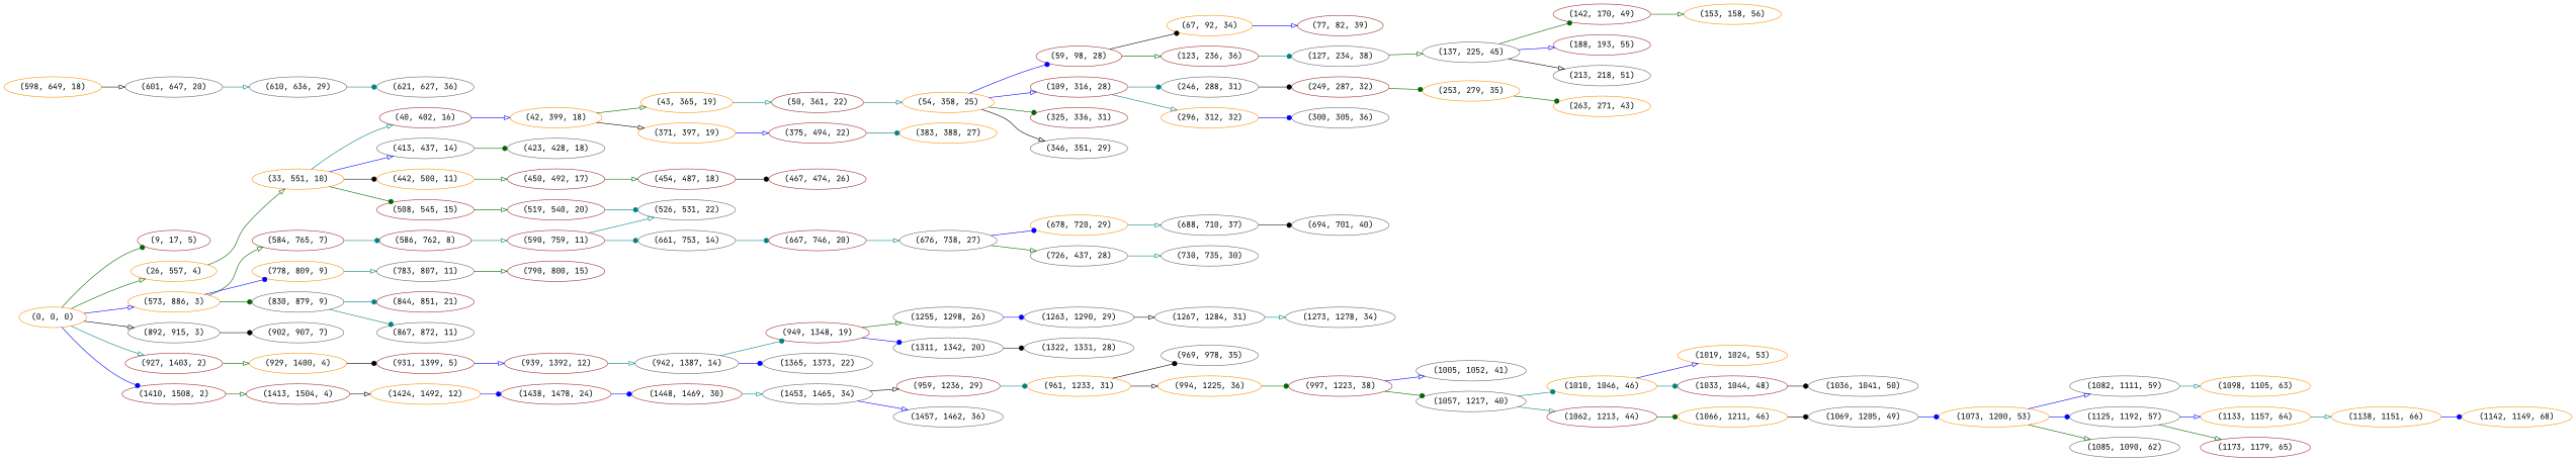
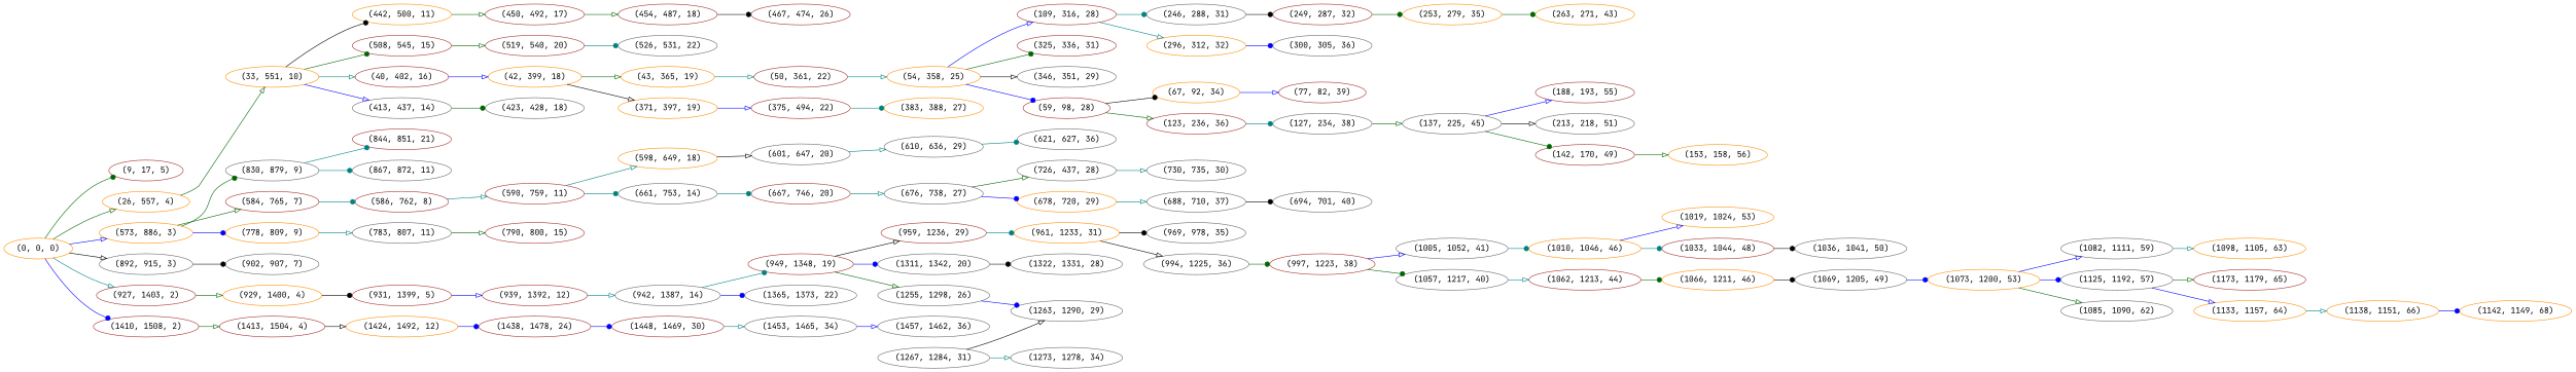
  digraph {
    fontname="JetBrains Mono"
    rankdir=LR
    node [color=gray40 fontname="JetBrains Mono"]
    edge [arrowhead=onormal color=teal fontname="JetBrains Mono"]
    "(0, 0, 0)" [color=darkorange]
    "(9, 17, 5)" [color=brown]
    "(26, 557, 4)" [color=darkorange]
    "(573, 886, 3)" [color=darkorange]
    "(892, 915, 3)"
    "(927, 1403, 2)" [color=brown]
    "(1410, 1508, 2)" [color=brown]
    "(33, 551, 10)" [color=darkorange]
    "(584, 765, 7)" [color=brown]
    "(778, 809, 9)" [color=darkorange]
    "(830, 879, 9)"
    "(902, 907, 7)"
    "(929, 1400, 4)" [color=darkorange]
    "(1413, 1504, 4)" [color=brown]
    "(40, 402, 16)" [color=brown]
    "(413, 437, 14)"
    "(442, 500, 11)" [color=darkorange]
    "(508, 545, 15)" [color=brown]
    "(42, 399, 18)" [color=darkorange]
    "(423, 428, 18)"
    "(450, 492, 17)" [color=brown]
    "(519, 540, 20)" [color=brown]
    "(43, 365, 19)" [color=darkorange]
    "(371, 397, 19)" [color=darkorange]
    "(50, 361, 22)" [color=brown]
    n26 [color=brown label="(375, 494, 22)"]
    "(54, 358, 25)" [color=darkorange]
    "(59, 98, 28)" [color=brown]
    "(109, 316, 28)" [color=brown]
    "(325, 336, 31)" [color=brown]
    "(346, 351, 29)"
    "(67, 92, 34)" [color=darkorange]
    "(123, 236, 36)" [color=brown]
    "(246, 288, 31)"
    "(296, 312, 32)" [color=darkorange]
    "(77, 82, 39)" [color=brown]
    "(127, 234, 38)"
    "(249, 287, 32)" [color=brown]
    "(300, 305, 36)"
    "(137, 225, 45)"
    "(142, 170, 49)" [color=brown]
    "(188, 193, 55)" [color=brown]
    "(213, 218, 51)"
    "(153, 158, 56)" [color=darkorange]
    "(253, 279, 35)" [color=darkorange]
    "(263, 271, 43)" [color=darkorange]
    "(383, 388, 27)" [color=darkorange]
    "(454, 487, 18)" [color=brown]
    "(467, 474, 26)" [color=brown]
    "(526, 531, 22)"
    "(586, 762, 8)" [color=brown]
    "(783, 807, 11)"
    "(844, 851, 21)" [color=brown]
    "(867, 872, 11)"
    "(590, 759, 11)" [color=brown]
    "(598, 649, 18)" [color=darkorange]
    "(661, 753, 14)"
    "(601, 647, 20)"
    "(667, 746, 20)" [color=brown]
    "(610, 636, 29)"
    "(621, 627, 36)"
    "(676, 738, 27)"
    "(678, 720, 29)" [color=darkorange]
    n64 [label="(726, 437, 28)"]
    "(688, 710, 37)"
    "(730, 735, 30)"
    "(694, 701, 40)"
    "(790, 800, 15)" [color=brown]
    "(931, 1399, 5)" [color=brown]
    "(939, 1392, 12)" [color=brown]
    "(942, 1387, 14)"
    "(949, 1348, 19)" [color=brown]
    "(1365, 1373, 22)"
    "(959, 1236, 29)" [color=brown]
    "(1255, 1298, 26)"
    "(1311, 1342, 20)"
    "(961, 1233, 31)" [color=darkorange]
    "(1263, 1290, 29)"
    "(1322, 1331, 28)"
    "(969, 978, 35)"
-   "(994, 1225, 36)" [color=darkorange]
+   "(994, 1225, 36)"
    "(997, 1223, 38)" [color=brown]
    "(1005, 1052, 41)"
    "(1057, 1217, 40)"
    "(1010, 1046, 46)" [color=darkorange]
    "(1062, 1213, 44)" [color=brown]
    "(1019, 1024, 53)" [color=darkorange]
    "(1033, 1044, 48)" [color=brown]
    "(1036, 1041, 50)"
    "(1066, 1211, 46)" [color=darkorange]
    "(1069, 1205, 49)"
    "(1073, 1200, 53)" [color=darkorange]
    "(1082, 1111, 59)"
    "(1125, 1192, 57)"
    "(1085, 1090, 62)"
    "(1098, 1105, 63)" [color=darkorange]
    "(1133, 1157, 64)" [color=darkorange]
    "(1173, 1179, 65)" [color=brown]
    "(1138, 1151, 66)" [color=darkorange]
    "(1142, 1149, 68)" [color=darkorange]
    "(1267, 1284, 31)"
    "(1273, 1278, 34)"
    "(1424, 1492, 12)" [color=darkorange]
    "(1438, 1478, 24)" [color=brown]
    "(1448, 1469, 30)" [color=brown]
    "(1453, 1465, 34)"
    "(1457, 1462, 36)"
    "(0, 0, 0)" -> "(9, 17, 5)" [arrowhead=dot color=darkgreen]
    "(0, 0, 0)" -> "(26, 557, 4)" [color=darkgreen]
    "(0, 0, 0)" -> "(573, 886, 3)" [color=blue]
    "(0, 0, 0)" -> "(892, 915, 3)" [color=black]
    "(0, 0, 0)" -> "(927, 1403, 2)"
    "(0, 0, 0)" -> "(1410, 1508, 2)" [arrowhead=dot color=blue]
    "(26, 557, 4)" -> "(33, 551, 10)" [color=darkgreen]
    "(573, 886, 3)" -> "(584, 765, 7)" [color=darkgreen]
    "(573, 886, 3)" -> "(778, 809, 9)" [arrowhead=dot color=blue]
    "(573, 886, 3)" -> "(830, 879, 9)" [arrowhead=dot color=darkgreen]
    "(892, 915, 3)" -> "(902, 907, 7)" [arrowhead=dot color=black]
    "(927, 1403, 2)" -> "(929, 1400, 4)" [color=darkgreen]
    "(1410, 1508, 2)" -> "(1413, 1504, 4)" [color=darkgreen]
    "(33, 551, 10)" -> "(40, 402, 16)"
    "(33, 551, 10)" -> "(413, 437, 14)" [color=blue]
    "(33, 551, 10)" -> "(442, 500, 11)" [arrowhead=dot color=black]
    "(33, 551, 10)" -> "(508, 545, 15)" [arrowhead=dot color=darkgreen]
    "(584, 765, 7)" -> "(586, 762, 8)" [arrowhead=dot]
    "(778, 809, 9)" -> "(783, 807, 11)"
    "(830, 879, 9)" -> "(844, 851, 21)" [arrowhead=dot]
    "(830, 879, 9)" -> "(867, 872, 11)" [arrowhead=dot]
    "(929, 1400, 4)" -> "(931, 1399, 5)" [arrowhead=dot color=black]
    "(1413, 1504, 4)" -> "(1424, 1492, 12)" [color=black]
    "(40, 402, 16)" -> "(42, 399, 18)" [color=blue]
    "(413, 437, 14)" -> "(423, 428, 18)" [arrowhead=dot color=darkgreen]
    "(442, 500, 11)" -> "(450, 492, 17)" [color=darkgreen]
    "(508, 545, 15)" -> "(519, 540, 20)" [color=darkgreen]
    "(42, 399, 18)" -> "(43, 365, 19)" [color=darkgreen]
    "(42, 399, 18)" -> "(371, 397, 19)" [color=black]
    "(450, 492, 17)" -> "(454, 487, 18)" [color=darkgreen]
    "(519, 540, 20)" -> "(526, 531, 22)" [arrowhead=dot]
    "(43, 365, 19)" -> "(50, 361, 22)"
    "(371, 397, 19)" -> n26 [color=blue]
    "(50, 361, 22)" -> "(54, 358, 25)"
    n26 -> "(383, 388, 27)" [arrowhead=dot]
    "(54, 358, 25)" -> "(59, 98, 28)" [arrowhead=dot color=blue]
    "(54, 358, 25)" -> "(109, 316, 28)" [color=blue]
    "(54, 358, 25)" -> "(325, 336, 31)" [arrowhead=dot color=darkgreen]
    "(54, 358, 25)" -> "(346, 351, 29)" [color=black]
    "(59, 98, 28)" -> "(67, 92, 34)" [arrowhead=dot color=black]
    "(59, 98, 28)" -> "(123, 236, 36)" [color=darkgreen]
    "(109, 316, 28)" -> "(246, 288, 31)" [arrowhead=dot]
    "(109, 316, 28)" -> "(296, 312, 32)"
    "(67, 92, 34)" -> "(77, 82, 39)" [color=blue]
    "(123, 236, 36)" -> "(127, 234, 38)" [arrowhead=dot]
    "(246, 288, 31)" -> "(249, 287, 32)" [arrowhead=dot color=black]
    "(296, 312, 32)" -> "(300, 305, 36)" [arrowhead=dot color=blue]
    "(127, 234, 38)" -> "(137, 225, 45)" [color=darkgreen]
    "(249, 287, 32)" -> "(253, 279, 35)" [arrowhead=dot color=darkgreen]
    "(137, 225, 45)" -> "(142, 170, 49)" [arrowhead=dot color=darkgreen]
    "(137, 225, 45)" -> "(188, 193, 55)" [color=blue]
    "(137, 225, 45)" -> "(213, 218, 51)" [color=black]
    "(142, 170, 49)" -> "(153, 158, 56)" [color=darkgreen]
    "(253, 279, 35)" -> "(263, 271, 43)" [arrowhead=dot color=darkgreen]
    "(454, 487, 18)" -> "(467, 474, 26)" [arrowhead=dot color=black]
    "(586, 762, 8)" -> "(590, 759, 11)"
    "(783, 807, 11)" -> "(790, 800, 15)" [color=darkgreen]
-   "(590, 759, 11)" -> "(526, 531, 22)"
+   "(590, 759, 11)" -> "(598, 649, 18)"
    "(590, 759, 11)" -> "(661, 753, 14)" [arrowhead=dot]
    "(598, 649, 18)" -> "(601, 647, 20)" [color=black]
    "(661, 753, 14)" -> "(667, 746, 20)" [arrowhead=dot]
    "(601, 647, 20)" -> "(610, 636, 29)"
    "(667, 746, 20)" -> "(676, 738, 27)"
    "(610, 636, 29)" -> "(621, 627, 36)" [arrowhead=dot]
    "(676, 738, 27)" -> "(678, 720, 29)" [arrowhead=dot color=blue]
    "(676, 738, 27)" -> n64 [color=darkgreen]
    "(678, 720, 29)" -> "(688, 710, 37)"
    n64 -> "(730, 735, 30)"
    "(688, 710, 37)" -> "(694, 701, 40)" [arrowhead=dot color=black]
    "(931, 1399, 5)" -> "(939, 1392, 12)" [color=blue]
    "(939, 1392, 12)" -> "(942, 1387, 14)"
    "(942, 1387, 14)" -> "(949, 1348, 19)" [arrowhead=dot]
    "(942, 1387, 14)" -> "(1365, 1373, 22)" [arrowhead=dot color=blue]
-   "(1453, 1465, 34)" -> "(959, 1236, 29)" [color=black]
+   "(949, 1348, 19)" -> "(959, 1236, 29)" [color=black]
    "(949, 1348, 19)" -> "(1255, 1298, 26)" [color=darkgreen]
    "(949, 1348, 19)" -> "(1311, 1342, 20)" [arrowhead=dot color=blue]
    "(959, 1236, 29)" -> "(961, 1233, 31)" [arrowhead=dot]
    "(1255, 1298, 26)" -> "(1263, 1290, 29)" [arrowhead=dot color=blue]
    "(1311, 1342, 20)" -> "(1322, 1331, 28)" [arrowhead=dot color=black]
    "(961, 1233, 31)" -> "(969, 978, 35)" [arrowhead=dot color=black]
    "(961, 1233, 31)" -> "(994, 1225, 36)" [color=black]
-   "(1263, 1290, 29)" -> "(1267, 1284, 31)" [color=black]
+   "(1267, 1284, 31)" -> "(1263, 1290, 29)" [color=black]
    "(994, 1225, 36)" -> "(997, 1223, 38)" [arrowhead=dot color=darkgreen]
    "(997, 1223, 38)" -> "(1005, 1052, 41)" [color=blue]
    "(997, 1223, 38)" -> "(1057, 1217, 40)" [arrowhead=dot color=darkgreen]
-   "(1057, 1217, 40)" -> "(1010, 1046, 46)" [arrowhead=dot]
+   "(1005, 1052, 41)" -> "(1010, 1046, 46)" [arrowhead=dot]
    "(1057, 1217, 40)" -> "(1062, 1213, 44)"
    "(1010, 1046, 46)" -> "(1019, 1024, 53)" [color=blue]
    "(1010, 1046, 46)" -> "(1033, 1044, 48)" [arrowhead=dot]
    "(1062, 1213, 44)" -> "(1066, 1211, 46)" [arrowhead=dot color=darkgreen]
    "(1033, 1044, 48)" -> "(1036, 1041, 50)" [arrowhead=dot color=black]
    "(1066, 1211, 46)" -> "(1069, 1205, 49)" [arrowhead=dot color=black]
    "(1069, 1205, 49)" -> "(1073, 1200, 53)" [arrowhead=dot color=blue]
    "(1073, 1200, 53)" -> "(1082, 1111, 59)" [color=blue]
    "(1073, 1200, 53)" -> "(1125, 1192, 57)" [arrowhead=dot color=blue]
    "(1073, 1200, 53)" -> "(1085, 1090, 62)" [color=darkgreen]
    "(1082, 1111, 59)" -> "(1098, 1105, 63)"
    "(1125, 1192, 57)" -> "(1133, 1157, 64)" [color=blue]
    "(1125, 1192, 57)" -> "(1173, 1179, 65)" [color=darkgreen]
    "(1133, 1157, 64)" -> "(1138, 1151, 66)"
    "(1138, 1151, 66)" -> "(1142, 1149, 68)" [arrowhead=dot color=blue]
    "(1267, 1284, 31)" -> "(1273, 1278, 34)"
    "(1424, 1492, 12)" -> "(1438, 1478, 24)" [arrowhead=dot color=blue]
    "(1438, 1478, 24)" -> "(1448, 1469, 30)" [arrowhead=dot color=blue]
    "(1448, 1469, 30)" -> "(1453, 1465, 34)"
    "(1453, 1465, 34)" -> "(1457, 1462, 36)" [color=blue]
  }
